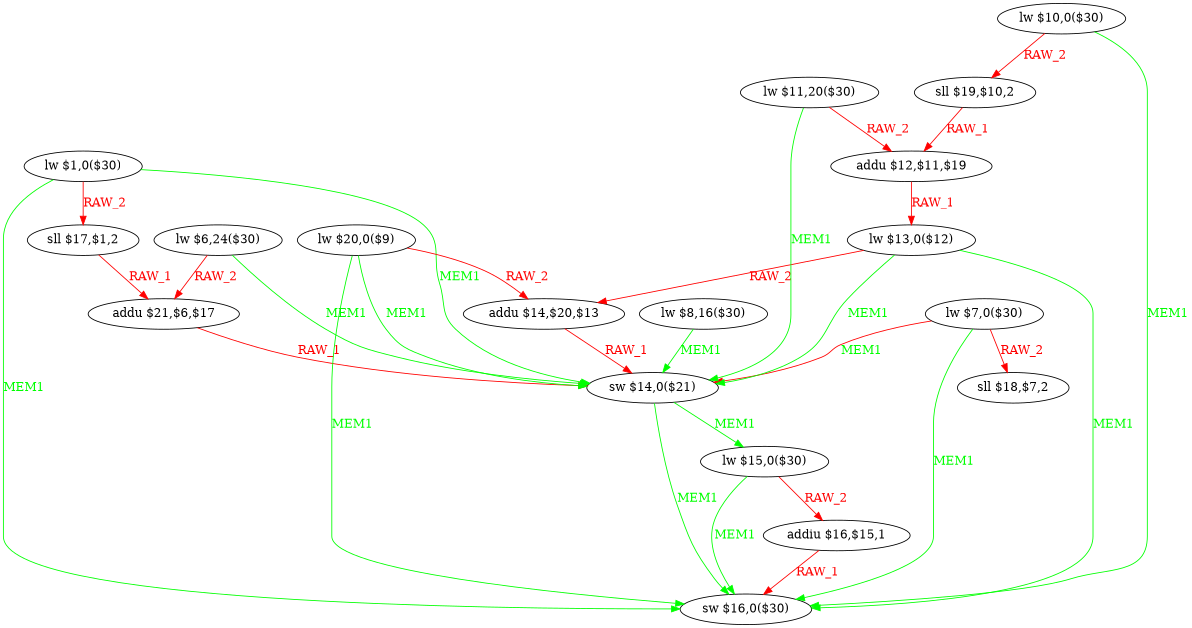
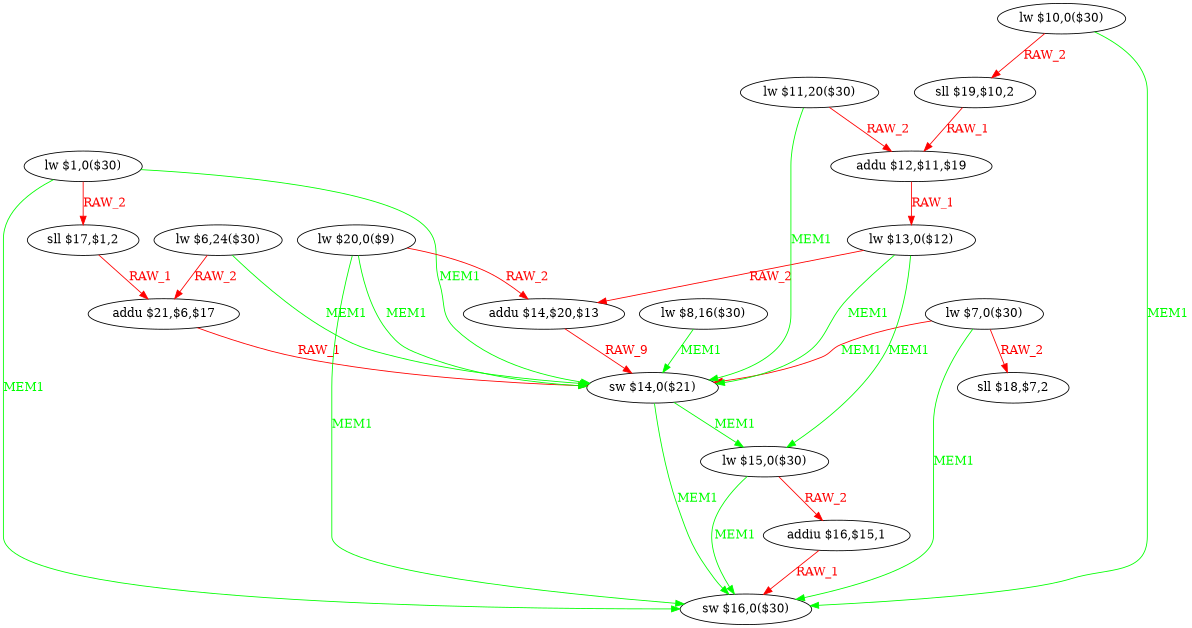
  digraph {
    node [shape=ellipse]
    edge [color=red fontcolor=green]
    n1 [label="lw $1,0($30)"]
    n2 [label="sll $17,$1,2"]
    n3 [label="sw $14,0($21)"]
    n4 [label="sw $16,0($30)"]
    n5 [label="addu $21,$6,$17"]
    n6 [label="lw $15,0($30)"]
    n7 [label="addiu $16,$15,1"]
    n8 [label="lw $6,24($30)"]
    n9 [label="lw $7,0($30)"]
    n10 [label="sll $18,$7,2"]
    n11 [label="lw $20,0($9)"]
    n12 [label="addu $14,$20,$13"]
    n13 [label="lw $8,16($30)"]
    n14 [label="lw $10,0($30)"]
    n15 [label="sll $19,$10,2"]
    n16 [label="addu $12,$11,$19"]
    n17 [label="lw $13,0($12)"]
    n18 [label="lw $11,20($30)"]
    n1 -> n2 [fontcolor=red label=RAW_2]
    n1 -> n3 [color=green label=MEM1]
    n1 -> n4 [color=green label=MEM1]
    n2 -> n5 [fontcolor=red label=RAW_1]
    n3 -> n4 [color=green label=MEM1]
    n3 -> n6 [color=green label=MEM1]
    n5 -> n3 [fontcolor=red label=RAW_1]
    n6 -> n4 [color=green label=MEM1]
    n6 -> n7 [fontcolor=red label=RAW_2]
    n7 -> n4 [fontcolor=red label=RAW_1]
    n8 -> n3 [color=green label=MEM1]
    n8 -> n5 [fontcolor=red label=RAW_2]
    n9 -> n3 [label=MEM1]
    n9 -> n4 [color=green label=MEM1]
    n9 -> n10 [fontcolor=red label=RAW_2]
    n11 -> n3 [color=green label=MEM1]
    n11 -> n4 [color=green label=MEM1]
    n11 -> n12 [fontcolor=red label=RAW_2]
-   n12 -> n3 [fontcolor=red label=RAW_1]
+   n12 -> n3 [fontcolor=red label=RAW_9]
    n13 -> n3 [color=green label=MEM1]
    n14 -> n4 [color=green label=MEM1]
    n14 -> n15 [fontcolor=red label=RAW_2]
    n15 -> n16 [fontcolor=red label=RAW_1]
    n16 -> n17 [fontcolor=red label=RAW_1]
    n17 -> n3 [color=green label=MEM1]
-   n17 -> n4 [color=green label=MEM1]
+   n17 -> n6 [color=green label=MEM1]
    n17 -> n12 [fontcolor=red label=RAW_2]
    n18 -> n3 [color=green label=MEM1]
    n18 -> n16 [fontcolor=red label=RAW_2]
  }
